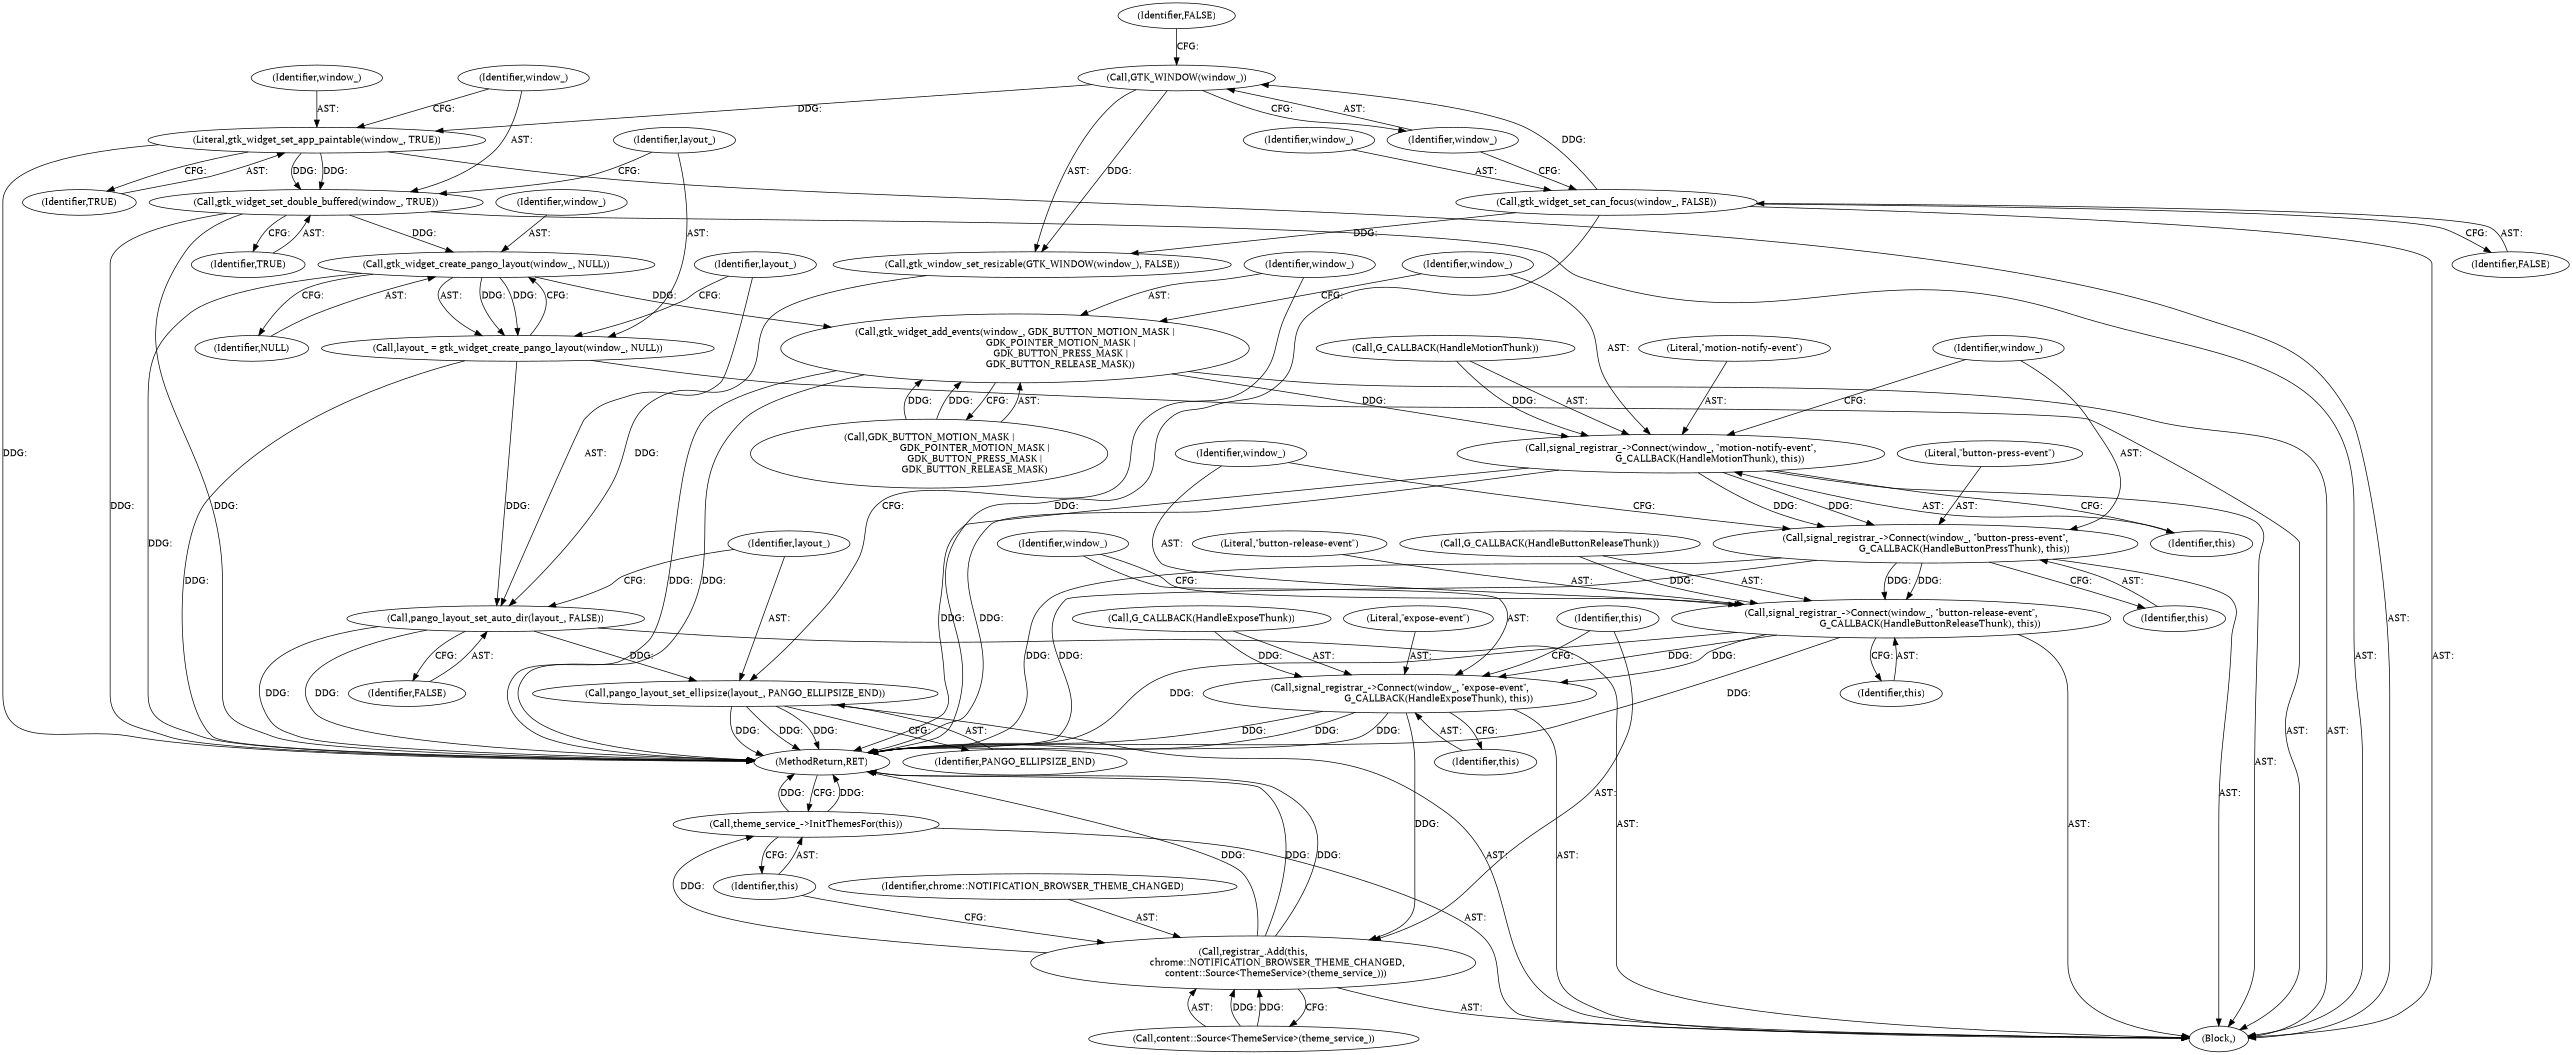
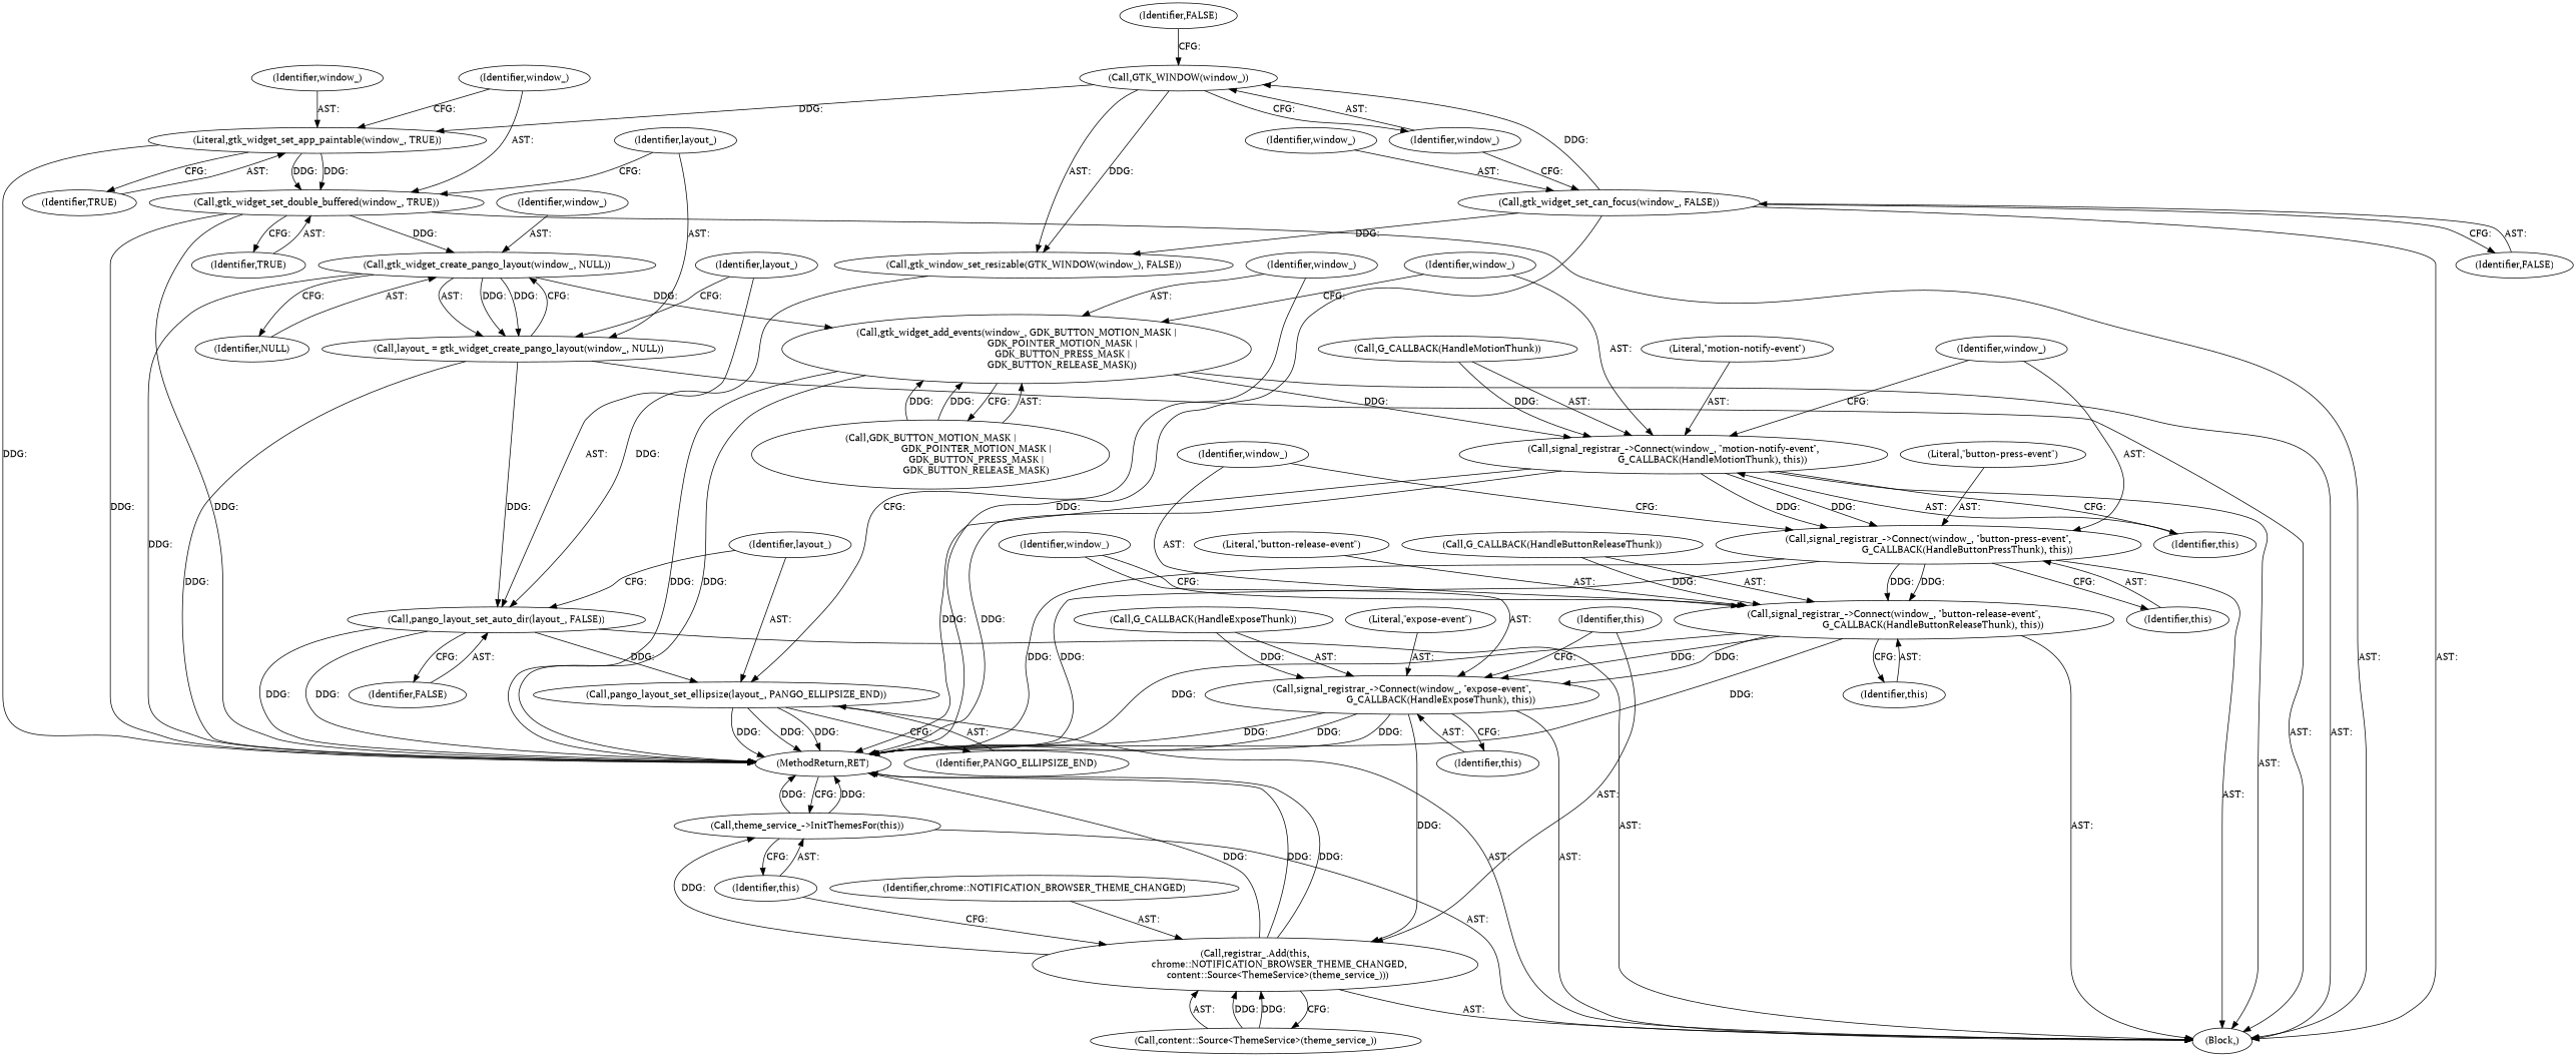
  digraph {
    fontname="PT Serif"
    node [fontname="PT Serif"]
    edge [fontname="PT Serif"]
    n1 [label="(Call,gtk_widget_create_pango_layout(window_, NULL))"]
    n2 [label="(Call,layout_ = gtk_widget_create_pango_layout(window_, NULL))"]
    n3 [label="(Call,gtk_widget_add_events(window_, GDK_BUTTON_MOTION_MASK |\n                                  GDK_POINTER_MOTION_MASK |\n                                  GDK_BUTTON_PRESS_MASK |\n                                  GDK_BUTTON_RELEASE_MASK))"]
    n4 [label="(MethodReturn,RET)"]
    n5 [label="(Identifier,NULL)"]
    n6 [label="(Block,)"]
    n7 [label="(Call,pango_layout_set_auto_dir(layout_, FALSE))"]
    n8 [label="(Call,signal_registrar_->Connect(window_, \"motion-notify-event\",\n                             G_CALLBACK(HandleMotionThunk), this))"]
    n9 [label="(Call,GDK_BUTTON_MOTION_MASK |\n                                  GDK_POINTER_MOTION_MASK |\n                                  GDK_BUTTON_PRESS_MASK |\n                                  GDK_BUTTON_RELEASE_MASK)"]
    n10 [label="(Call,theme_service_->InitThemesFor(this))"]
    n11 [label="(Call,gtk_widget_set_double_buffered(window_, TRUE))"]
    n12 [label="(Identifier,TRUE)"]
    n13 [label="(Literal,gtk_widget_set_app_paintable(window_, TRUE))"]
    n14 [label="(Identifier,TRUE)"]
    n15 [label="(Call,GTK_WINDOW(window_))"]
    n16 [label="(Identifier,window_)"]
    n17 [label="(Call,gtk_window_set_resizable(GTK_WINDOW(window_), FALSE))"]
    n18 [label="(Call,gtk_widget_set_can_focus(window_, FALSE))"]
    n19 [label="(Identifier,FALSE)"]
    n20 [label="(Call,pango_layout_set_ellipsize(layout_, PANGO_ELLIPSIZE_END))"]
    n21 [label="(Identifier,FALSE)"]
    n22 [label="(Identifier,PANGO_ELLIPSIZE_END)"]
    n23 [label="(Call,signal_registrar_->Connect(window_, \"button-press-event\",\n                             G_CALLBACK(HandleButtonPressThunk), this))"]
    n24 [label="(Identifier,this)"]
    n25 [label="(Call,signal_registrar_->Connect(window_, \"button-release-event\",\n                             G_CALLBACK(HandleButtonReleaseThunk), this))"]
    n26 [label="(Identifier,this)"]
    n27 [label="(Call,signal_registrar_->Connect(window_, \"expose-event\",\n                             G_CALLBACK(HandleExposeThunk), this))"]
    n28 [label="(Identifier,this)"]
    n29 [label="(Call,registrar_.Add(this,\n                  chrome::NOTIFICATION_BROWSER_THEME_CHANGED,\n                 content::Source<ThemeService>(theme_service_)))"]
    n30 [label="(Identifier,this)"]
    n31 [label="(Call,content::Source<ThemeService>(theme_service_))"]
    n32 [label="(Identifier,this)"]
    n33 [label="(Identifier,this)"]
    n34 [label="(Identifier,layout_)"]
    n35 [label="(Identifier,window_)"]
    n36 [label="(Call,G_CALLBACK(HandleExposeThunk))"]
    n37 [label="(Identifier,window_)"]
    n38 [label="(Literal,\"button-release-event\")"]
    n39 [label="(Identifier,window_)"]
    n40 [label="(Identifier,window_)"]
    n41 [label="(Literal,\"expose-event\")"]
    n42 [label="(Literal,\"button-press-event\")"]
    n43 [label="(Identifier,layout_)"]
    n44 [label="(Identifier,window_)"]
    n45 [label="(Identifier,window_)"]
    n46 [label="(Identifier,window_)"]
    n47 [label="(Identifier,chrome::NOTIFICATION_BROWSER_THEME_CHANGED)"]
    n48 [label="(Call,G_CALLBACK(HandleMotionThunk))"]
    n49 [label="(Literal,\"motion-notify-event\")"]
    n50 [label="(Identifier,layout_)"]
    n51 [label="(Identifier,window_)"]
    n52 [label="(Identifier,window_)"]
    n53 [label="(Identifier,FALSE)"]
    n54 [label="(Call,G_CALLBACK(HandleButtonReleaseThunk))"]
    n1 -> n2 [label="AST: "]
    n1 -> n2 [label="DDG: "]
    n1 -> n2 [label="DDG: "]
    n1 -> n3 [label="DDG: "]
    n1 -> n4 [label="DDG: "]
    n1 -> n5 [label="CFG: "]
    n2 -> n1 [label="CFG: "]
    n2 -> n4 [label="DDG: "]
    n2 -> n6 [label="AST: "]
    n2 -> n7 [label="DDG: "]
    n3 -> n4 [label="DDG: "]
    n3 -> n4 [label="DDG: "]
    n3 -> n6 [label="AST: "]
    n3 -> n8 [label="DDG: "]
    n3 -> n9 [label="CFG: "]
    n4 -> n10 [label="CFG: "]
    n5 -> n1 [label="AST: "]
    n7 -> n4 [label="DDG: "]
    n7 -> n4 [label="DDG: "]
    n7 -> n6 [label="AST: "]
    n7 -> n20 [label="DDG: "]
    n7 -> n21 [label="CFG: "]
    n8 -> n4 [label="DDG: "]
    n8 -> n4 [label="DDG: "]
    n8 -> n6 [label="AST: "]
    n8 -> n23 [label="DDG: "]
    n8 -> n23 [label="DDG: "]
    n8 -> n24 [label="CFG: "]
    n9 -> n3 [label="AST: "]
    n9 -> n3 [label="DDG: "]
    n9 -> n3 [label="DDG: "]
    n10 -> n4 [label="DDG: "]
    n10 -> n4 [label="DDG: "]
    n10 -> n6 [label="AST: "]
    n10 -> n32 [label="CFG: "]
    n11 -> n1 [label="DDG: "]
    n11 -> n4 [label="DDG: "]
    n11 -> n4 [label="DDG: "]
    n11 -> n6 [label="AST: "]
    n11 -> n12 [label="CFG: "]
    n12 -> n11 [label="AST: "]
    n13 -> n4 [label="DDG: "]
-   n13 -> n6 [label="AST: "]
    n13 -> n11 [label="DDG: "]
    n13 -> n11 [label="DDG: "]
    n13 -> n14 [label="CFG: "]
    n14 -> n13 [label="AST: "]
    n15 -> n13 [label="DDG: "]
    n15 -> n16 [label="CFG: "]
    n15 -> n17 [label="AST: "]
    n15 -> n17 [label="DDG: "]
    n16 -> n15 [label="AST: "]
    n16 -> n18 [label="CFG: "]
    n17 -> n7 [label="DDG: "]
    n18 -> n4 [label="DDG: "]
    n18 -> n6 [label="AST: "]
    n18 -> n15 [label="DDG: "]
    n18 -> n17 [label="DDG: "]
    n18 -> n19 [label="CFG: "]
    n19 -> n18 [label="AST: "]
    n20 -> n4 [label="DDG: "]
    n20 -> n4 [label="DDG: "]
    n20 -> n4 [label="DDG: "]
    n20 -> n6 [label="AST: "]
    n20 -> n22 [label="CFG: "]
    n21 -> n7 [label="AST: "]
    n22 -> n20 [label="AST: "]
    n23 -> n4 [label="DDG: "]
    n23 -> n4 [label="DDG: "]
    n23 -> n6 [label="AST: "]
    n23 -> n25 [label="DDG: "]
    n23 -> n25 [label="DDG: "]
    n23 -> n26 [label="CFG: "]
    n24 -> n8 [label="AST: "]
    n25 -> n4 [label="DDG: "]
    n25 -> n4 [label="DDG: "]
    n25 -> n6 [label="AST: "]
    n25 -> n27 [label="DDG: "]
    n25 -> n27 [label="DDG: "]
    n25 -> n28 [label="CFG: "]
    n26 -> n23 [label="AST: "]
    n27 -> n4 [label="DDG: "]
    n27 -> n4 [label="DDG: "]
    n27 -> n4 [label="DDG: "]
    n27 -> n6 [label="AST: "]
    n27 -> n29 [label="DDG: "]
    n27 -> n30 [label="CFG: "]
    n28 -> n25 [label="AST: "]
    n29 -> n4 [label="DDG: "]
    n29 -> n4 [label="DDG: "]
    n29 -> n4 [label="DDG: "]
    n29 -> n6 [label="AST: "]
    n29 -> n10 [label="DDG: "]
    n29 -> n31 [label="CFG: "]
    n30 -> n27 [label="AST: "]
    n31 -> n29 [label="AST: "]
    n31 -> n29 [label="DDG: "]
    n31 -> n29 [label="DDG: "]
    n32 -> n10 [label="AST: "]
    n32 -> n29 [label="CFG: "]
    n33 -> n27 [label="CFG: "]
    n33 -> n29 [label="AST: "]
    n34 -> n7 [label="CFG: "]
    n34 -> n20 [label="AST: "]
    n35 -> n18 [label="AST: "]
    n36 -> n27 [label="AST: "]
    n36 -> n27 [label="DDG: "]
    n37 -> n8 [label="CFG: "]
    n37 -> n23 [label="AST: "]
    n38 -> n25 [label="AST: "]
    n39 -> n3 [label="AST: "]
    n39 -> n20 [label="CFG: "]
    n40 -> n1 [label="AST: "]
    n41 -> n27 [label="AST: "]
    n42 -> n23 [label="AST: "]
    n43 -> n2 [label="AST: "]
    n43 -> n11 [label="CFG: "]
    n44 -> n13 [label="AST: "]
    n45 -> n3 [label="CFG: "]
    n45 -> n8 [label="AST: "]
    n46 -> n25 [label="CFG: "]
    n46 -> n27 [label="AST: "]
    n47 -> n29 [label="AST: "]
    n48 -> n8 [label="AST: "]
    n48 -> n8 [label="DDG: "]
    n49 -> n8 [label="AST: "]
    n50 -> n2 [label="CFG: "]
    n50 -> n7 [label="AST: "]
    n51 -> n11 [label="AST: "]
    n51 -> n13 [label="CFG: "]
    n52 -> n23 [label="CFG: "]
    n52 -> n25 [label="AST: "]
    n53 -> n15 [label="CFG: "]
    n54 -> n25 [label="AST: "]
    n54 -> n25 [label="DDG: "]
  }
